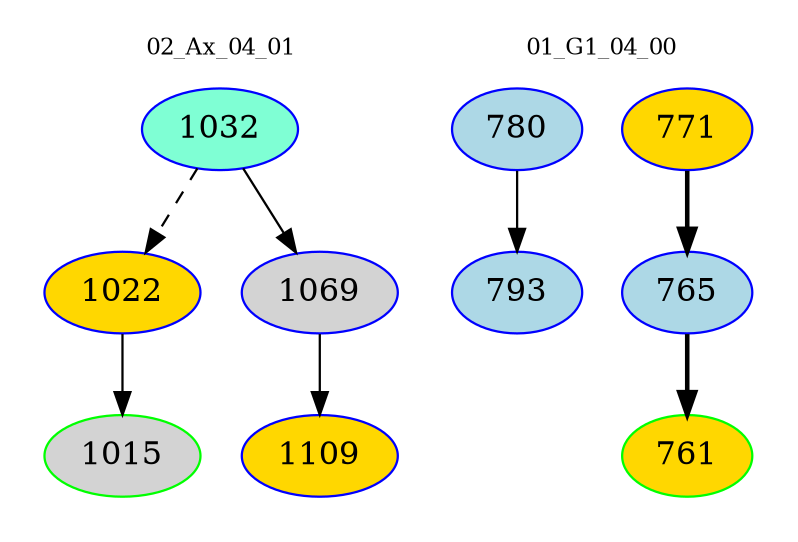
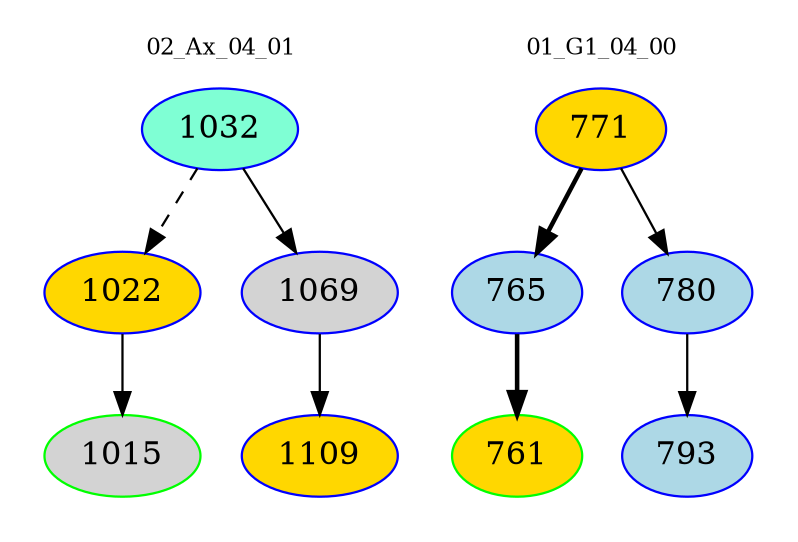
  digraph {
    node [color=blue fillcolor=gold style=filled]
    edge [color=black style=solid]
    n1 [fillcolor=aquamarine label=1032]
    n2 [label=1022]
    n3 [fillcolor=lightgrey label=1069]
    n4 [color=green fillcolor=lightgrey label=1015]
    n5 [label=1109]
    n6 [label=771]
    n7 [fillcolor=lightblue label=765]
    n8 [fillcolor=lightblue label=780]
    n9 [color=green label=761]
    n10 [fillcolor=lightblue label=793]
    subgraph cluster_1 {
      color=white
      fontsize=10
      label="02_Ax_04_01"
      n1
      n2
      n3
      n4
      n5
    }
    subgraph cluster_2 {
      color=white
      fontsize=10
      label="01_G1_04_00"
      n6
      n7
      n8
      n9
      n10
    }
    n1 -> n2 [style=dashed]
    n1 -> n3
    n2 -> n4
    n3 -> n5
    n6 -> n7 [style=bold]
+   n6 -> n8
    n7 -> n9 [style=bold]
    n8 -> n10
  }
